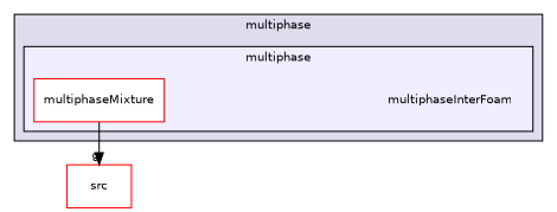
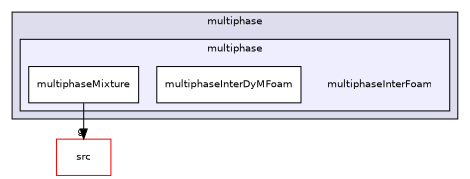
  digraph {
    compound=true
    fontname="DejaVu Sans"
    node [fontname="DejaVu Sans" fontsize=10 shape=box color=red]
    n1 [label=multiphaseInterFoam shape=plaintext color=""]
-   n3 [fillcolor=white label=multiphaseMixture style=filled]
+   n2 [color=black fillcolor=white label=multiphaseInterDyMFoam style=filled]
+   n3 [color=black fillcolor=white label=multiphaseMixture style=filled]
    n4 [label=src]
    subgraph cluster_1 {
      bgcolor="#ddddee"
      fontsize=10
      label=multiphase
      pencolor=black
      subgraph cluster_2 {
        bgcolor="#eeeeff"
        fontsize=10
        pencolor=black
        n1
+       n2
        n3
      }
    }
    n3 -> n4 [headlabel=9 labeldistance=1.5 labelfontname=FreeSans labelfontsize=10 fontname="DejaVu Sans"]
  }
